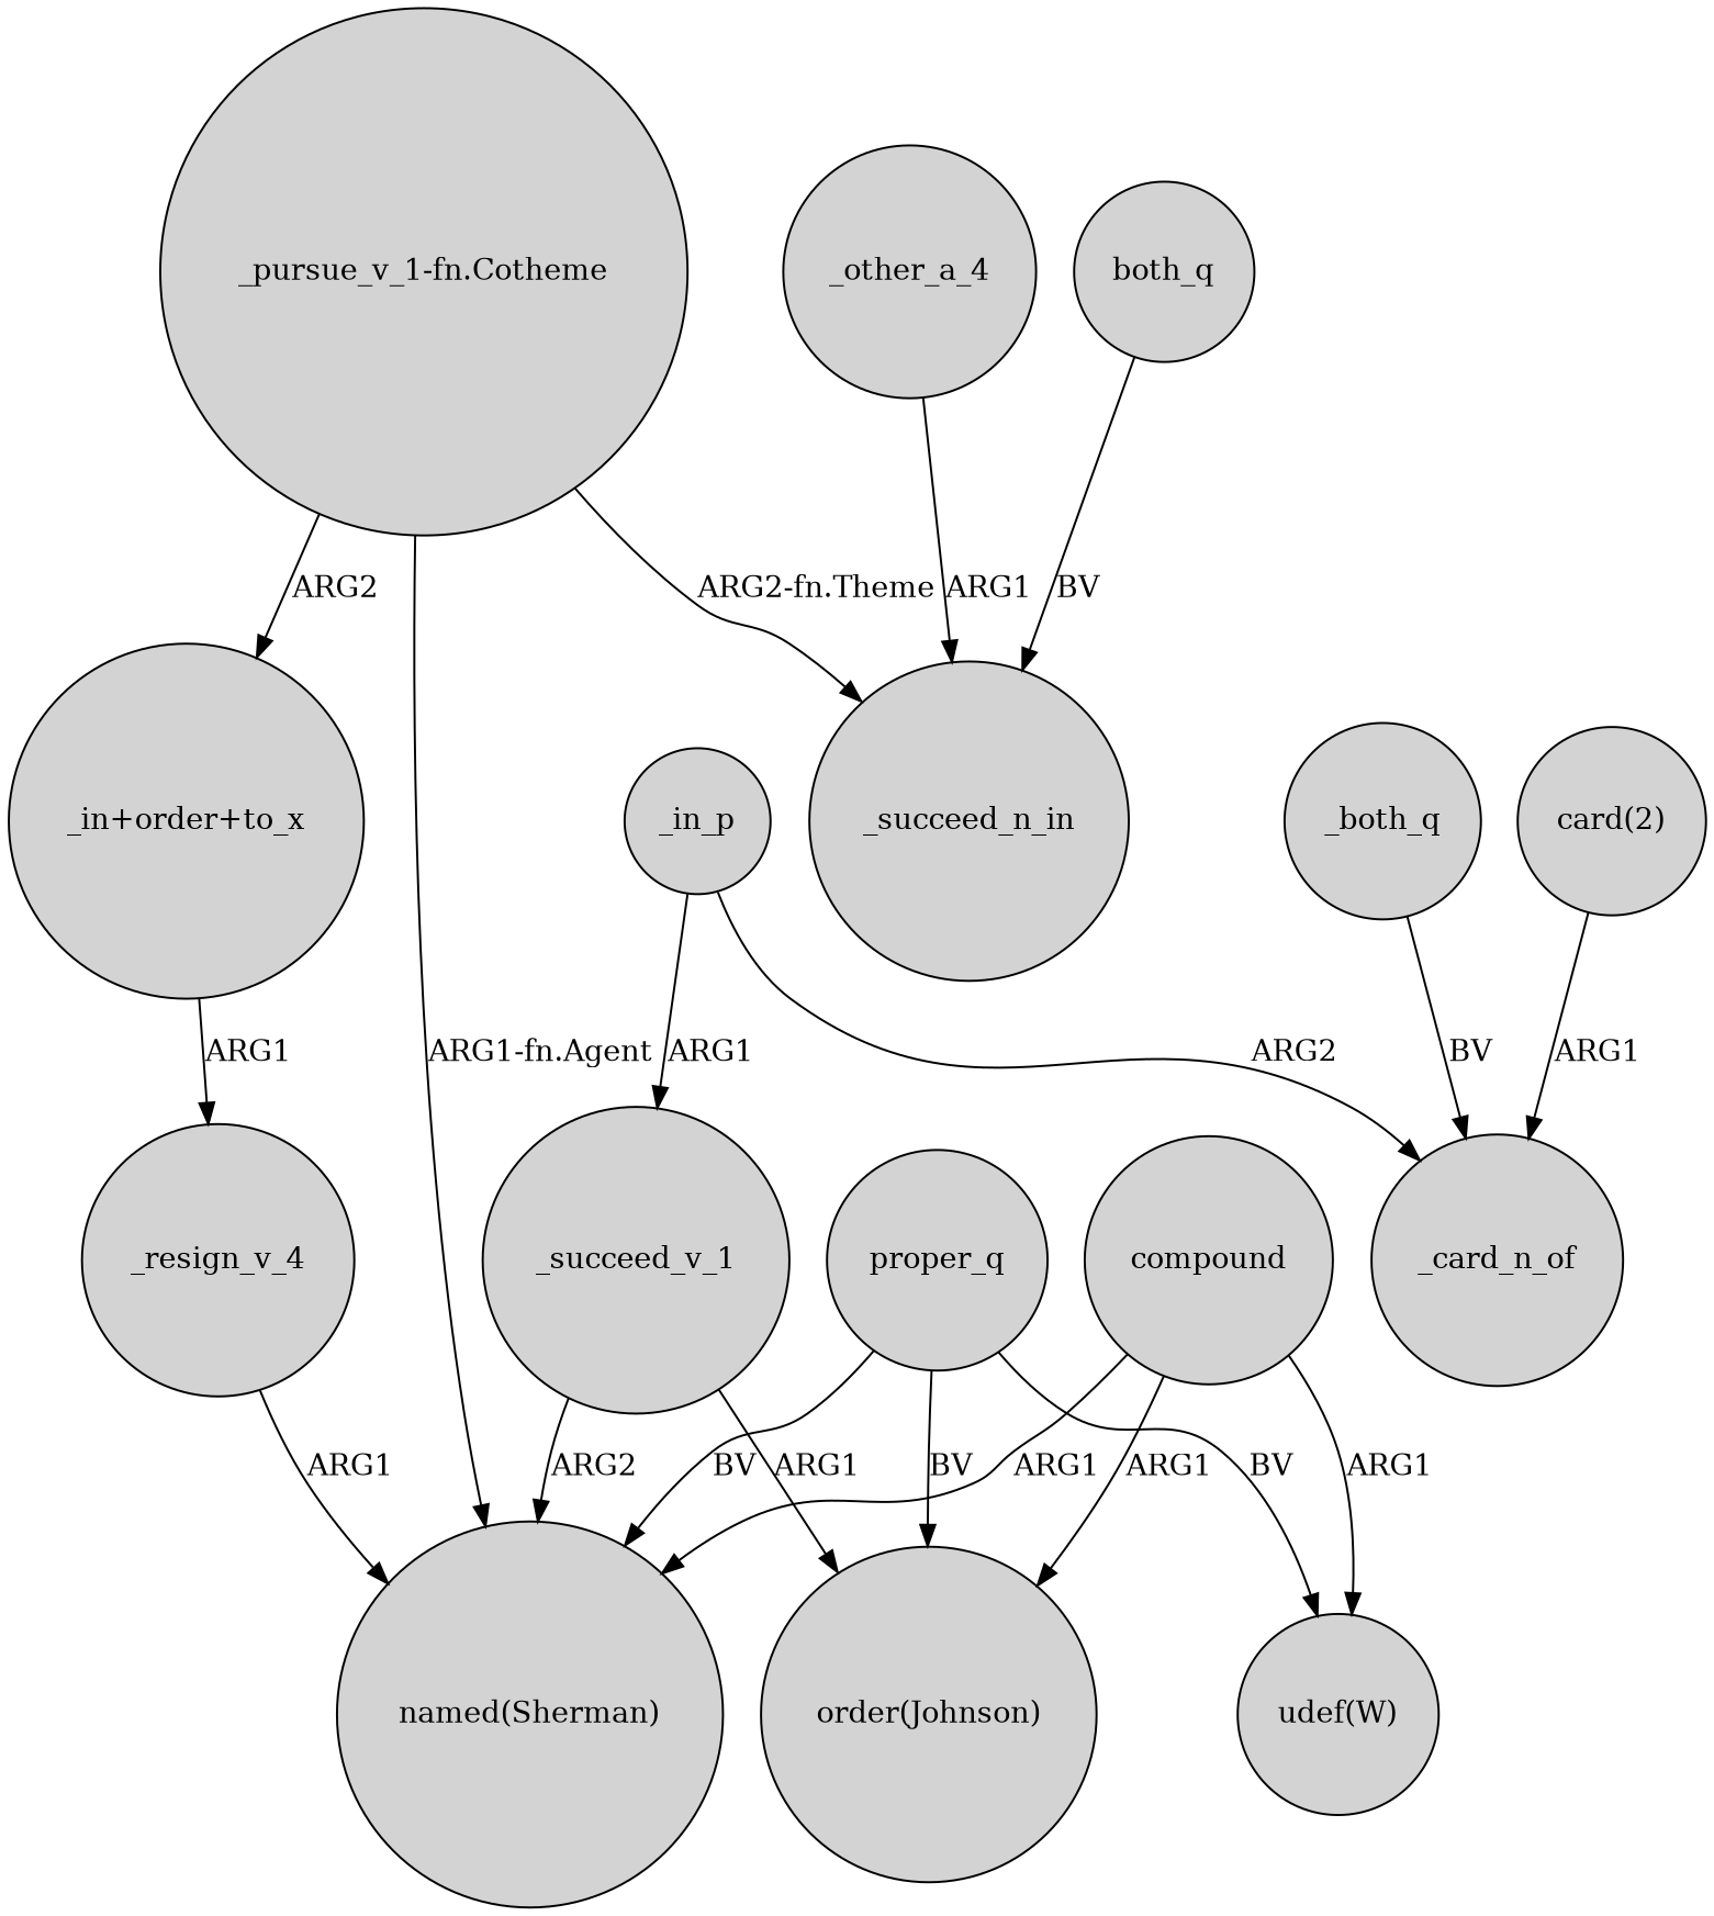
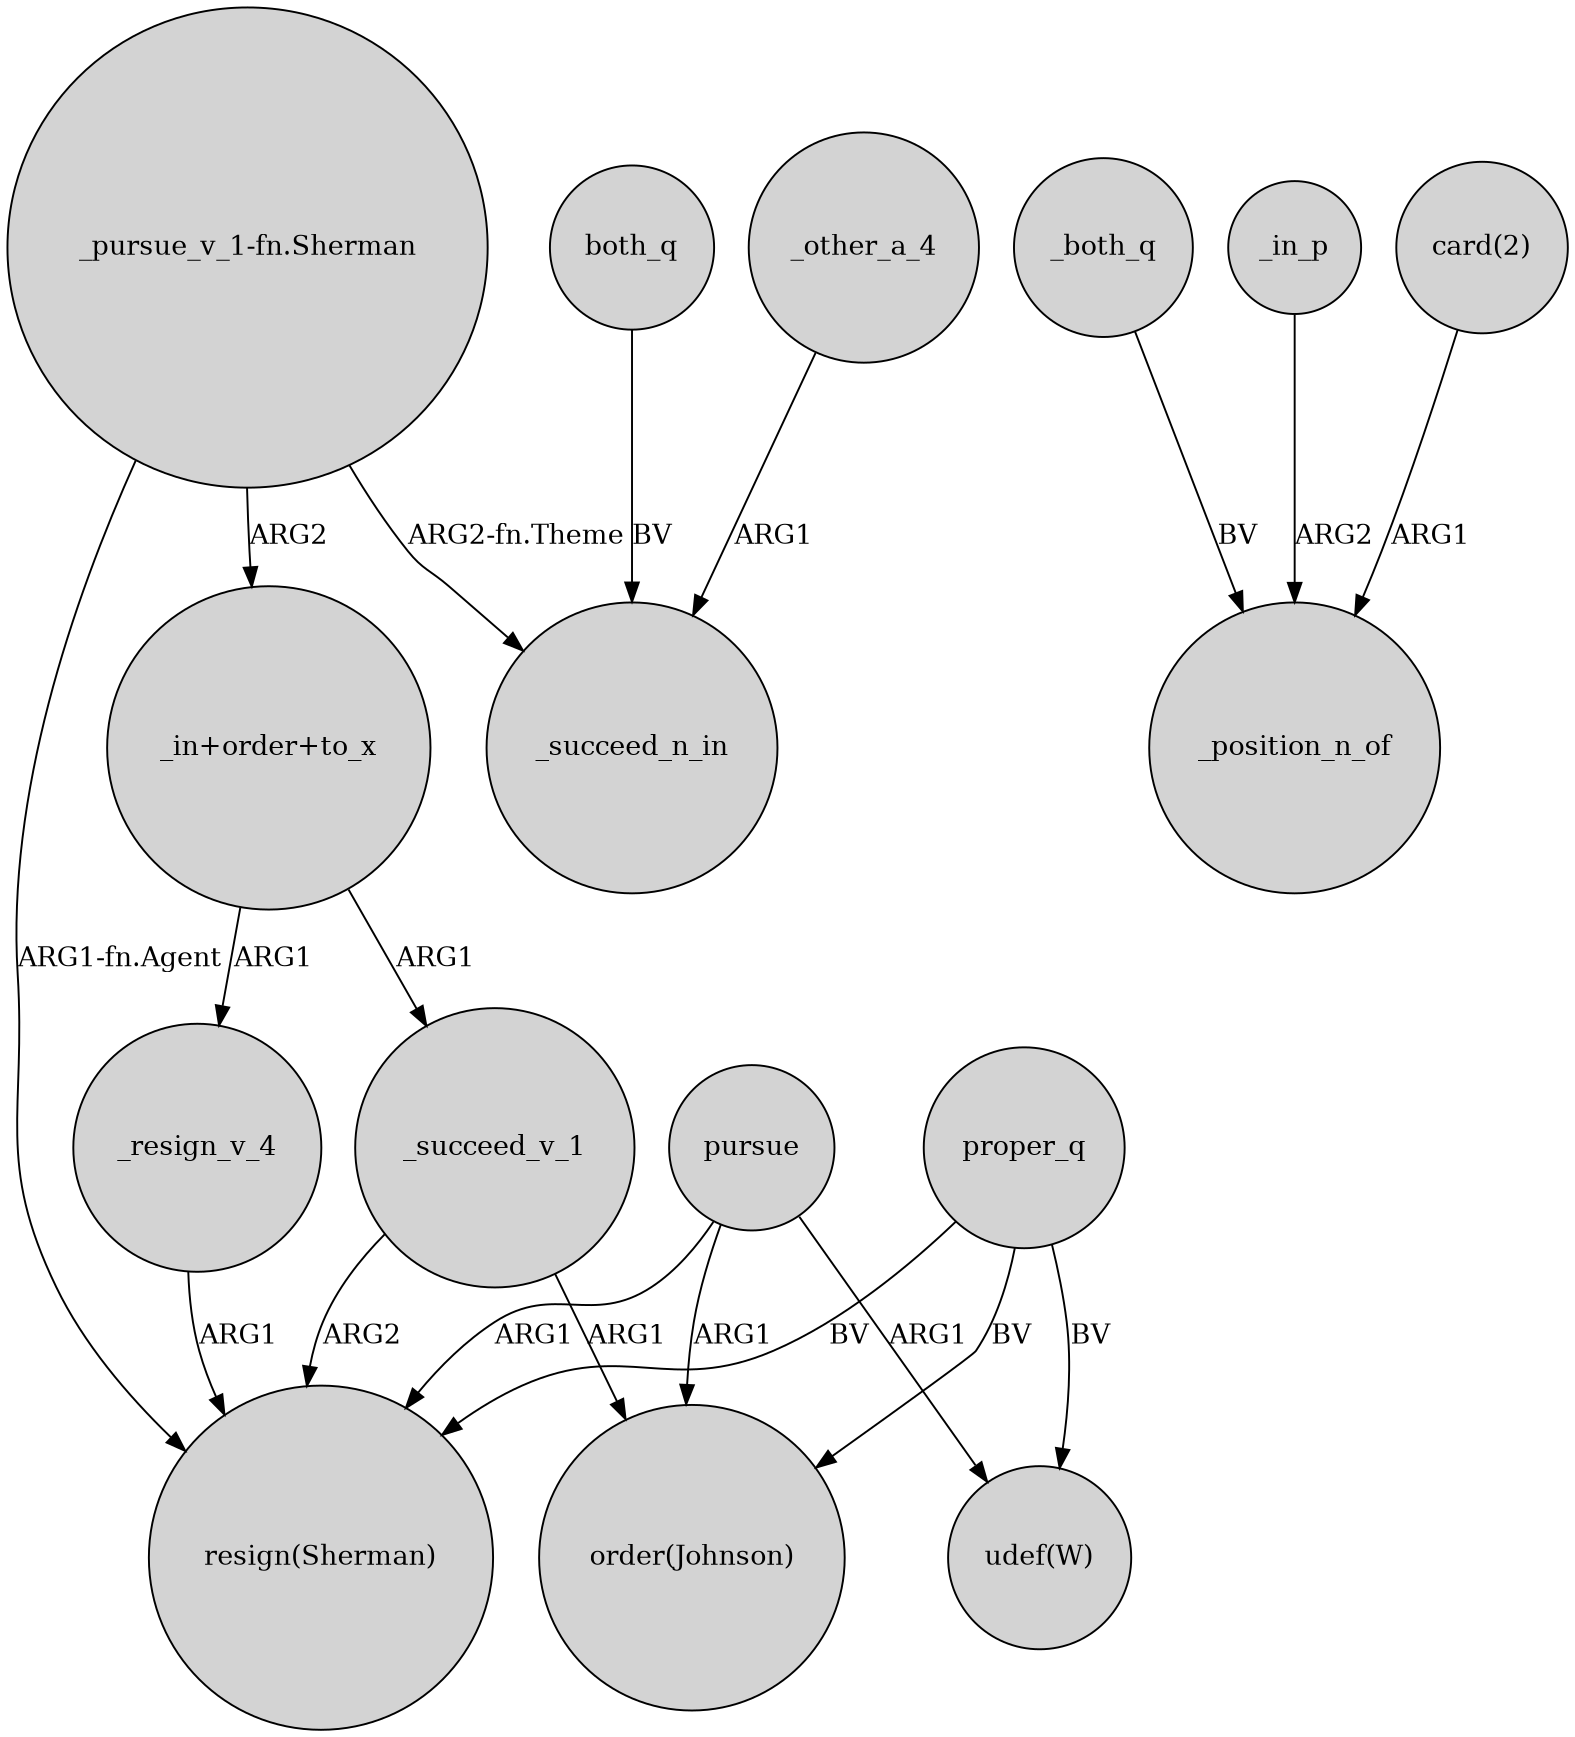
  digraph {
    node [shape=circle style=filled]
    n1 [label=_resign_v_4]
    "_in+order+to_x"
-   "named(Sherman)"
-   "_pursue_v_1-fn.Cotheme"
+   "named(Sherman)" [label="resign(Sherman)"]
+   "_pursue_v_1-fn.Cotheme" [label="_pursue_v_1-fn.Sherman"]
    n5 [label=_succeed_n_in]
    n6 [label=_other_a_4]
-   compound
+   compound [label=pursue]
    n8 [label="order(Johnson)"]
    n9 [label="udef(W)"]
    proper_q
    _both_q
-   _position_n_of [label=_card_n_of]
+   _position_n_of
    n13 [label=both_q]
    _in_p
    _succeed_v_1
    "card(2)"
    n1 -> "named(Sherman)" [label=ARG1]
    "_in+order+to_x" -> n1 [label=ARG1]
    "_pursue_v_1-fn.Cotheme" -> "_in+order+to_x" [label=ARG2]
    "_pursue_v_1-fn.Cotheme" -> "named(Sherman)" [label="ARG1-fn.Agent"]
    "_pursue_v_1-fn.Cotheme" -> n5 [label="ARG2-fn.Theme"]
    n6 -> n5 [label=ARG1]
    compound -> "named(Sherman)" [label=ARG1]
    compound -> n8 [label=ARG1]
    compound -> n9 [label=ARG1]
    proper_q -> "named(Sherman)" [label=BV]
    proper_q -> n8 [label=BV]
    proper_q -> n9 [label=BV]
    _both_q -> _position_n_of [label=BV]
    n13 -> n5 [label=BV]
    _in_p -> _position_n_of [label=ARG2]
-   _in_p -> _succeed_v_1 [label=ARG1]
+   "_in+order+to_x" -> _succeed_v_1 [label=ARG1]
    _succeed_v_1 -> "named(Sherman)" [label=ARG2]
    _succeed_v_1 -> n8 [label=ARG1]
    "card(2)" -> _position_n_of [label=ARG1]
  }
